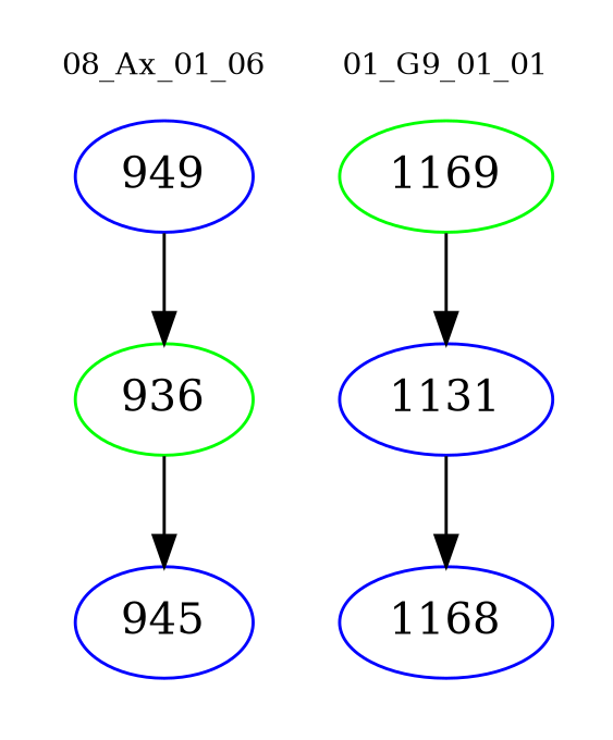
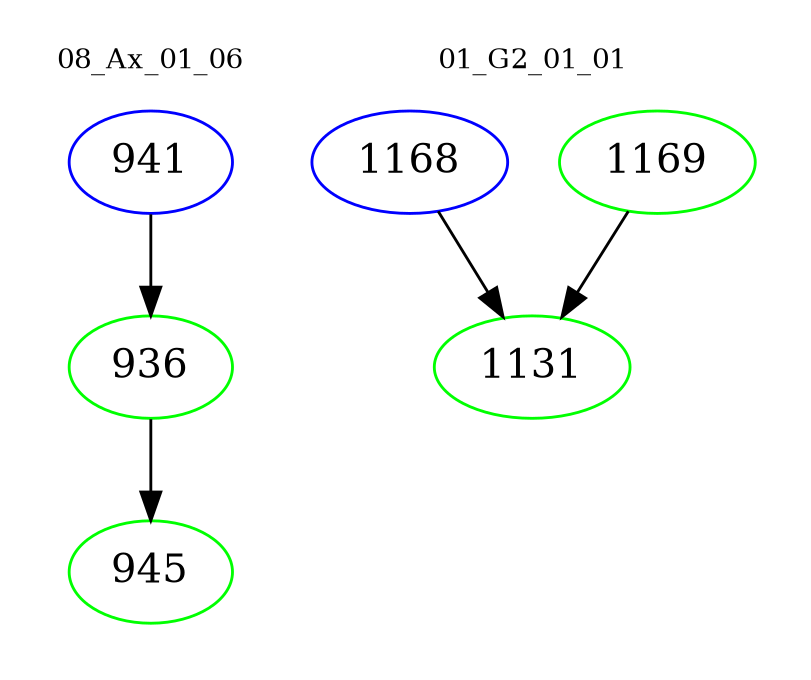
  digraph {
    node [color=blue]
    edge [color=black]
-   n1 [label=949]
+   n1 [label=941]
    n2 [color=green label=936]
-   n3 [label=945]
+   n3 [color=green label=945]
    n4 [color=green label=1169]
-   n5 [label=1131]
+   n5 [color=green label=1131]
    n6 [label=1168]
    subgraph cluster_1 {
      color=white
      fontsize=10
      label="08_Ax_01_06"
      n1
      n2
      n3
    }
    subgraph cluster_2 {
      color=white
      fontsize=10
-     label="01_G9_01_01"
+     label="01_G2_01_01"
      n4
      n5
      n6
    }
    n1 -> n2
    n2 -> n3
    n4 -> n5
-   n5 -> n6
+   n6 -> n5
  }
